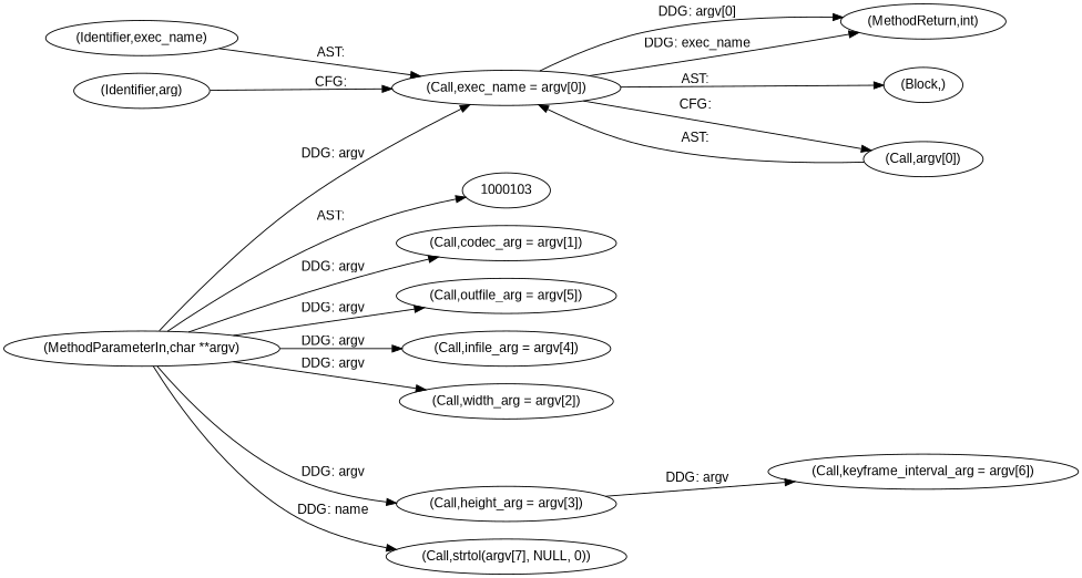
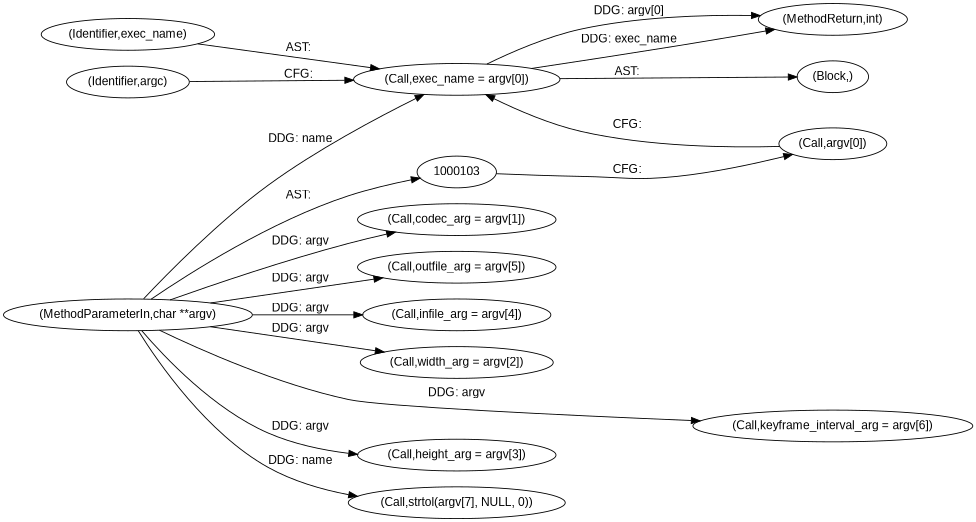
  digraph {
    fontname="Liberation Sans"
    rankdir=LR
    node [fontname="Liberation Sans"]
    edge [fontname="Liberation Sans"]
    n1 [label="(Call,exec_name = argv[0])"]
    n2 [label="(MethodReturn,int)"]
    n3 [label="(Block,)"]
    n4 [label="(Call,argv[0])"]
    n5 [label="(MethodParameterIn,char **argv)"]
    n6 [label="(Call,codec_arg = argv[1])"]
    n7 [label="(Call,outfile_arg = argv[5])"]
    n8 [label="(Call,infile_arg = argv[4])"]
    n9 [label="(Call,width_arg = argv[2])"]
    n10 [label="(Call,height_arg = argv[3])"]
    n11 [label="(Call,strtol(argv[7], NULL, 0))"]
    n12 [label="(Call,keyframe_interval_arg = argv[6])"]
    1000103
    n14 [label="(Identifier,exec_name)"]
-   n15 [label="(Identifier,arg)"]
+   n15 [label="(Identifier,argc)"]
    n1 -> n2 [label="DDG: argv[0]"]
    n1 -> n2 [label="DDG: exec_name"]
    n1 -> n3 [label="AST: "]
-   n1 -> n4 [label="CFG: "]
-   n4 -> n1 [label="AST: "]
-   n5 -> n1 [label="DDG: argv"]
+   1000103 -> n4 [label="CFG: "]
+   n4 -> n1 [label="CFG: "]
+   n5 -> n1 [label="DDG: name"]
    n5 -> n6 [label="DDG: argv"]
    n5 -> n7 [label="DDG: argv"]
    n5 -> n8 [label="DDG: argv"]
    n5 -> n9 [label="DDG: argv"]
    n5 -> n10 [label="DDG: argv"]
    n5 -> n11 [label="DDG: name"]
-   n10 -> n12 [label="DDG: argv"]
+   n5 -> n12 [label="DDG: argv"]
    n5 -> 1000103 [label="AST: "]
    n14 -> n1 [label="AST: "]
    n15 -> n1 [label="CFG: "]
  }
